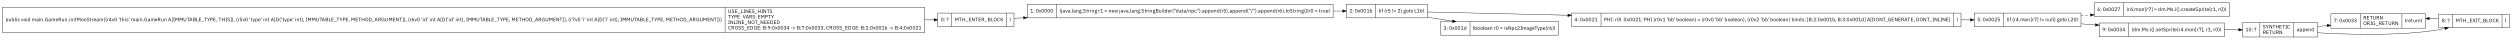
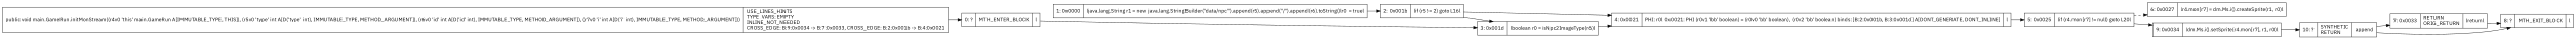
  digraph {
    fontname="IBM Plex Sans"
    rankdir=LR
    node [fontname="IBM Plex Sans" shape=record]
    edge [fontname="IBM Plex Sans"]
    n1 [label="{0\:\ ?|MTH_ENTER_BLOCK\l|l}"]
    n2 [label="{1\:\ 0x0000|ljava.lang.String r1 = new java.lang.StringBuilder(\"data\/npc\").append(r5).append(\"\/\").append(r6).toString()lr0 = truel}"]
    n3 [label="{2\:\ 0x001b|lif (r5 != 2) goto L16l}"]
    n4 [label="{3\:\ 0x001d|lboolean r0 = isNpc2ImageType(r6)l}"]
    n5 [label="{4\:\ 0x0021|PHI: r0l  0x0021: PHI (r0v1 'bb' boolean) = (r0v0 'bb' boolean), (r0v2 'bb' boolean) binds: [B:2:0x001b, B:3:0x001d] A[DONT_GENERATE, DONT_INLINE]\l|l}"]
    n6 [label="{5\:\ 0x0025|lif (r4.mon[r7] != null) goto L20l}"]
    n7 [label="{6\:\ 0x0027|lr4.mon[r7] = dm.Ms.i().createSprite(r1, r0)l}"]
    n8 [label="{9\:\ 0x0034|ldm.Ms.i().setSprite(r4.mon[r7], r1, r0)l}"]
    n9 [label="{10\:\ ?|SYNTHETIC\lRETURN\l|append}"]
    n10 [label="{7\:\ 0x0033|RETURN\lORIG_RETURN\l|lreturnl}"]
    n11 [label="{8\:\ ?|MTH_EXIT_BLOCK\l|l}"]
    n12 [label="{public void main.GameRun.initMonStream((r4v0 'this' main.GameRun A[IMMUTABLE_TYPE, THIS]), (r5v0 'type' int A[D('type' int), IMMUTABLE_TYPE, METHOD_ARGUMENT]), (r6v0 'id' int A[D('id' int), IMMUTABLE_TYPE, METHOD_ARGUMENT]), (r7v0 'i' int A[D('i' int), IMMUTABLE_TYPE, METHOD_ARGUMENT]))  | USE_LINES_HINTS\lTYPE_VARS: EMPTY\lINLINE_NOT_NEEDED\lCROSS_EDGE: B:9:0x0034 \-\> B:7:0x0033, CROSS_EDGE: B:2:0x001b \-\> B:4:0x0021\l}"]
-   n1 -> n2
+   n1 -> n4
    n2 -> n3
    n3 -> n4 [style=solid]
    n3 -> n5
+   n4 -> n5
    n5 -> n6
    n6 -> n7 [style=dashed]
    n6 -> n8
    n8 -> n9
    n9 -> n10
    n9 -> n11
-   n11 -> n10
+   n10 -> n11
    n12 -> n1
  }
